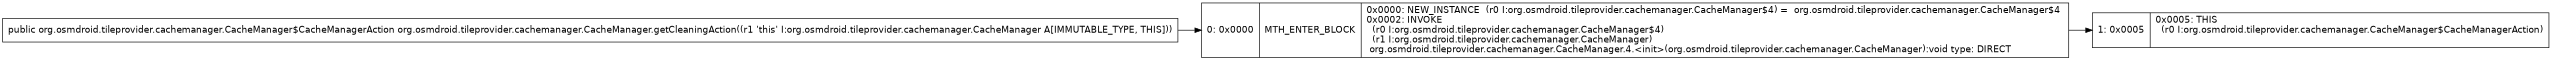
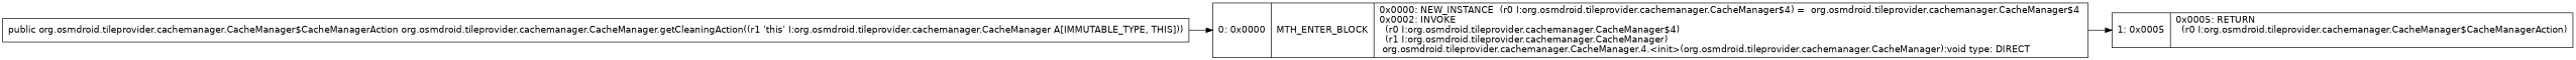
  digraph {
    rankdir=LR
    fontname="DejaVu Sans"
    node [shape=record fontname="DejaVu Sans"]
    edge [fontname="DejaVu Sans"]
    n1 [label="{0\:\ 0x0000|MTH_ENTER_BLOCK\l|0x0000: NEW_INSTANCE  (r0 I:org.osmdroid.tileprovider.cachemanager.CacheManager$4) =  org.osmdroid.tileprovider.cachemanager.CacheManager$4 \l0x0002: INVOKE  \l  (r0 I:org.osmdroid.tileprovider.cachemanager.CacheManager$4)\l  (r1 I:org.osmdroid.tileprovider.cachemanager.CacheManager)\l org.osmdroid.tileprovider.cachemanager.CacheManager.4.\<init\>(org.osmdroid.tileprovider.cachemanager.CacheManager):void type: DIRECT \l}"]
-   n2 [label="{1\:\ 0x0005|0x0005: THIS  \l  (r0 I:org.osmdroid.tileprovider.cachemanager.CacheManager$CacheManagerAction)\l \l}"]
+   n2 [label="{1\:\ 0x0005|0x0005: RETURN  \l  (r0 I:org.osmdroid.tileprovider.cachemanager.CacheManager$CacheManagerAction)\l \l}"]
    n3 [label="{public org.osmdroid.tileprovider.cachemanager.CacheManager$CacheManagerAction org.osmdroid.tileprovider.cachemanager.CacheManager.getCleaningAction((r1 'this' I:org.osmdroid.tileprovider.cachemanager.CacheManager A[IMMUTABLE_TYPE, THIS])) }"]
    n1 -> n2
    n3 -> n1
  }
